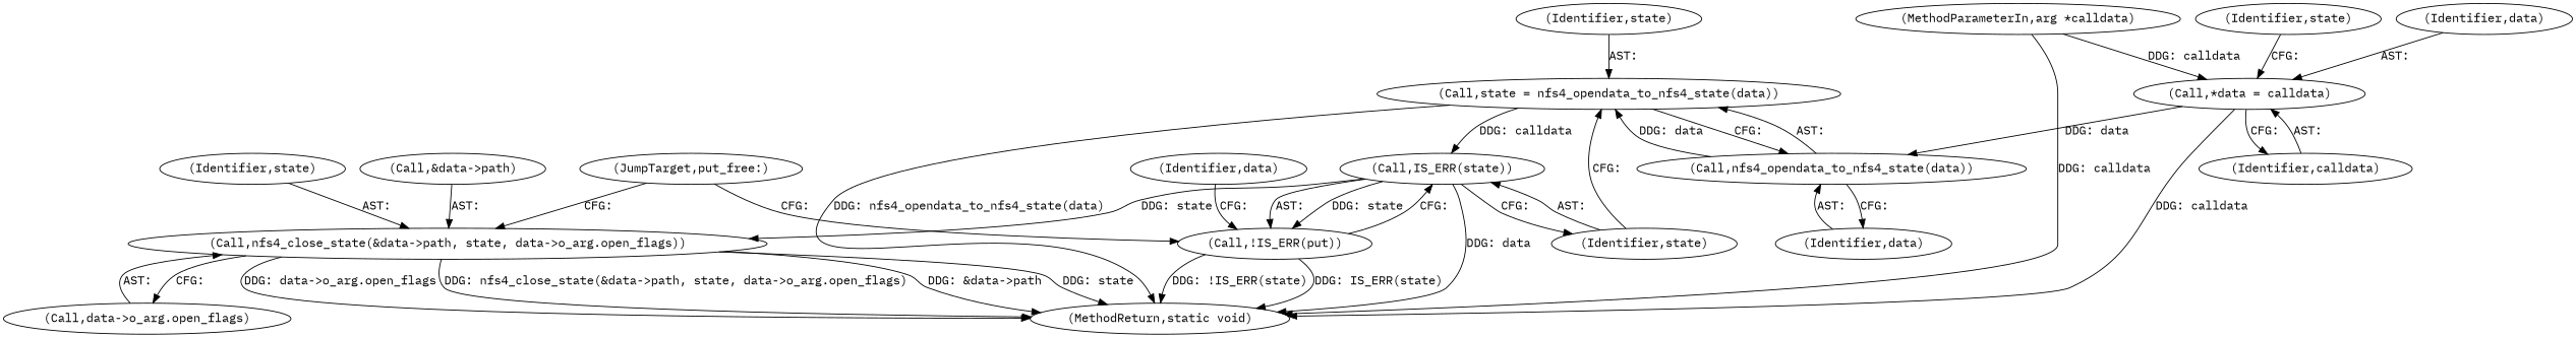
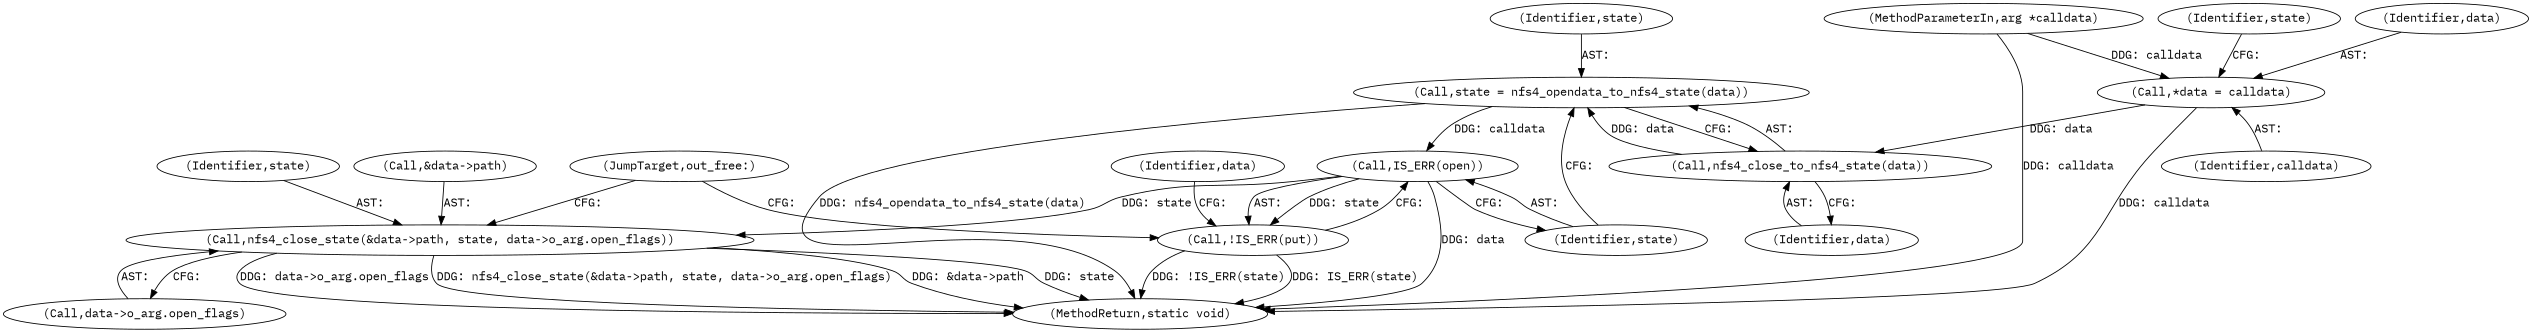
  digraph {
    fontname="IBM Plex Mono"
    node [fontname="IBM Plex Mono"]
    edge [fontname="IBM Plex Mono"]
    n1 [label="(Call,state = nfs4_opendata_to_nfs4_state(data))"]
-   n2 [label="(Call,nfs4_opendata_to_nfs4_state(data))"]
-   n3 [label="(Call,IS_ERR(state))"]
+   n2 [label="(Call,nfs4_close_to_nfs4_state(data))"]
+   n3 [label="(Call,IS_ERR(open))"]
    n4 [label="(MethodReturn,static void)"]
    n5 [label="(Identifier,data)"]
    n6 [label="(Call,!IS_ERR(put))"]
    n7 [label="(Call,nfs4_close_state(&data->path, state, data->o_arg.open_flags))"]
    n8 [label="(Identifier,state)"]
    n9 [label="(Call,*data = calldata)"]
    n10 [label="(Identifier,calldata)"]
    n11 [label="(MethodParameterIn,arg *calldata)"]
    n12 [label="(Call,data->o_arg.open_flags)"]
    n13 [label="(Identifier,data)"]
    n14 [label="(Call,&data->path)"]
    n15 [label="(Identifier,state)"]
-   n16 [label="(JumpTarget,put_free:)"]
+   n16 [label="(JumpTarget,out_free:)"]
    n17 [label="(Identifier,state)"]
    n18 [label="(Identifier,data)"]
    n19 [label="(Identifier,state)"]
    n1 -> n2 [label="CFG: "]
    n1 -> n3 [label="DDG: calldata"]
    n1 -> n4 [label="DDG: nfs4_opendata_to_nfs4_state(data)"]
    n2 -> n1 [label="AST: "]
    n2 -> n1 [label="DDG: data"]
    n2 -> n5 [label="CFG: "]
    n3 -> n4 [label="DDG: data"]
    n3 -> n6 [label="AST: "]
    n3 -> n6 [label="DDG: state"]
    n3 -> n7 [label="DDG: state"]
    n3 -> n8 [label="CFG: "]
    n5 -> n2 [label="AST: "]
    n6 -> n3 [label="CFG: "]
    n6 -> n4 [label="DDG: IS_ERR(state)"]
    n6 -> n4 [label="DDG: !IS_ERR(state)"]
    n7 -> n4 [label="DDG: nfs4_close_state(&data->path, state, data->o_arg.open_flags)"]
    n7 -> n4 [label="DDG: &data->path"]
    n7 -> n4 [label="DDG: state"]
    n7 -> n4 [label="DDG: data->o_arg.open_flags"]
    n7 -> n12 [label="CFG: "]
    n8 -> n1 [label="CFG: "]
    n8 -> n3 [label="AST: "]
    n9 -> n2 [label="DDG: data"]
    n9 -> n4 [label="DDG: calldata"]
-   n9 -> n10 [label="CFG: "]
    n10 -> n9 [label="AST: "]
    n11 -> n4 [label="DDG: calldata"]
    n11 -> n9 [label="DDG: calldata"]
    n12 -> n7 [label="AST: "]
    n13 -> n6 [label="CFG: "]
    n14 -> n7 [label="AST: "]
    n15 -> n9 [label="CFG: "]
    n16 -> n6 [label="CFG: "]
    n16 -> n7 [label="CFG: "]
    n17 -> n7 [label="AST: "]
    n18 -> n9 [label="AST: "]
    n19 -> n1 [label="AST: "]
  }
